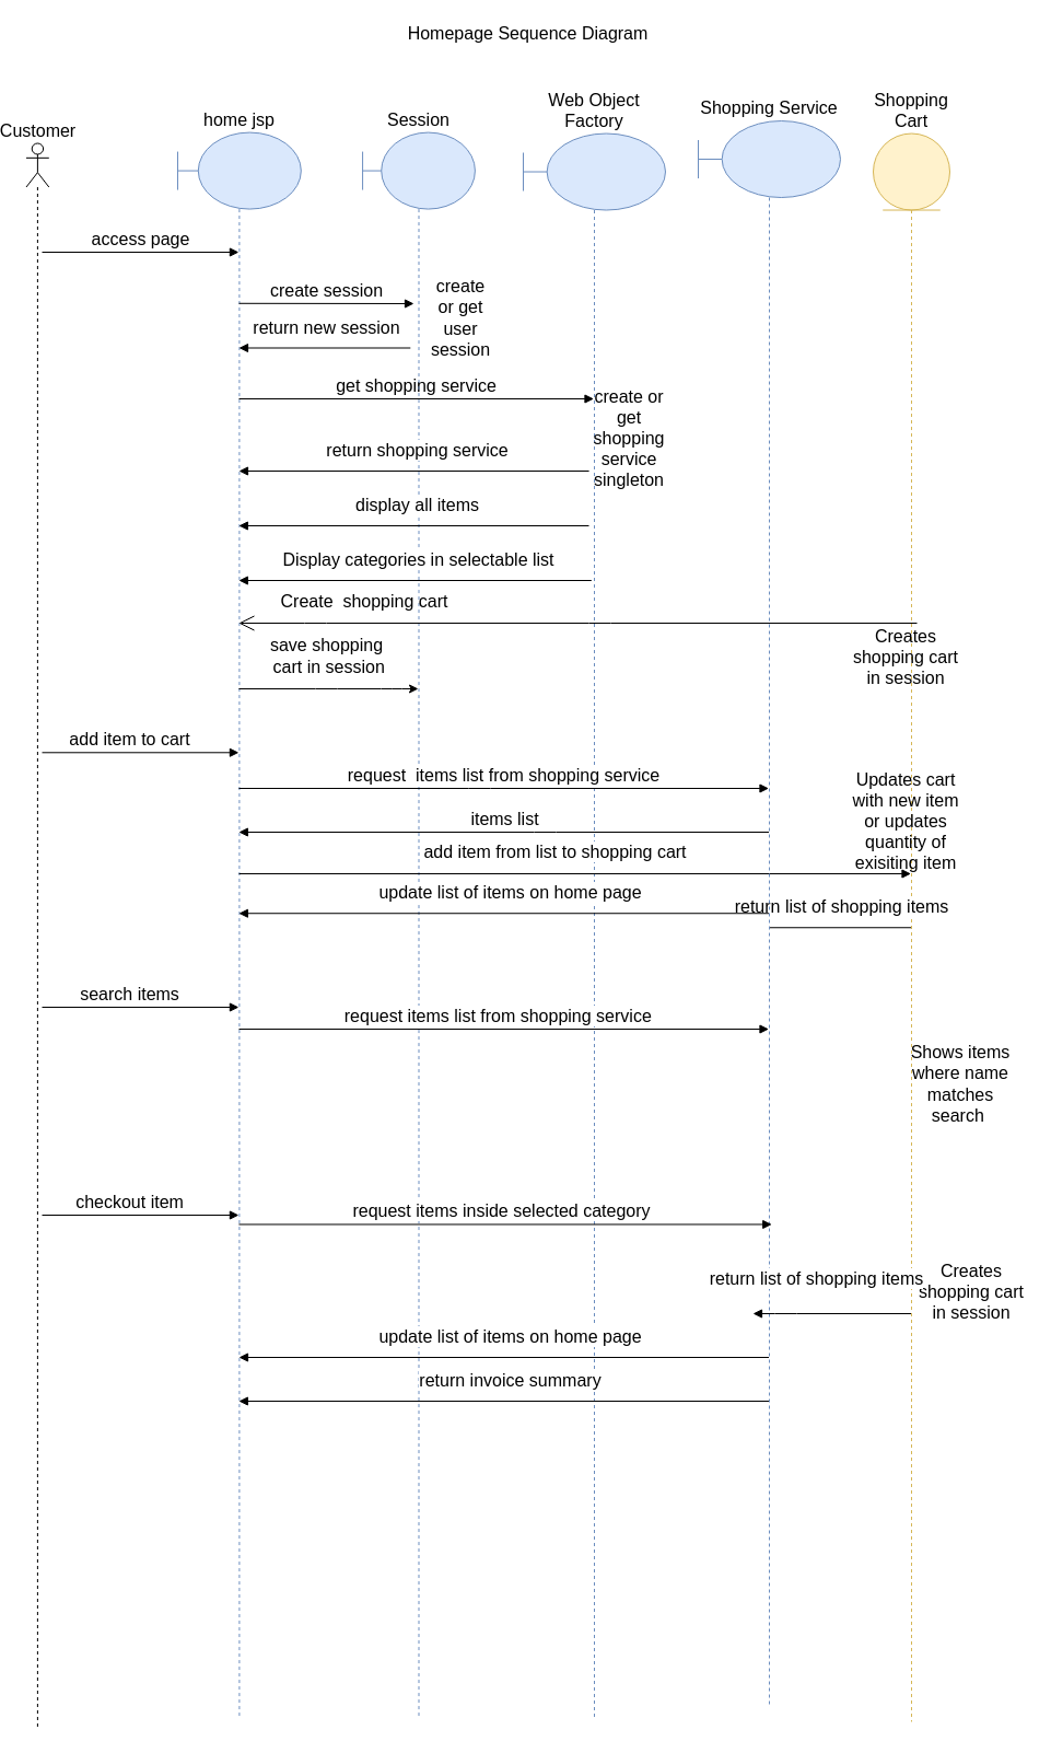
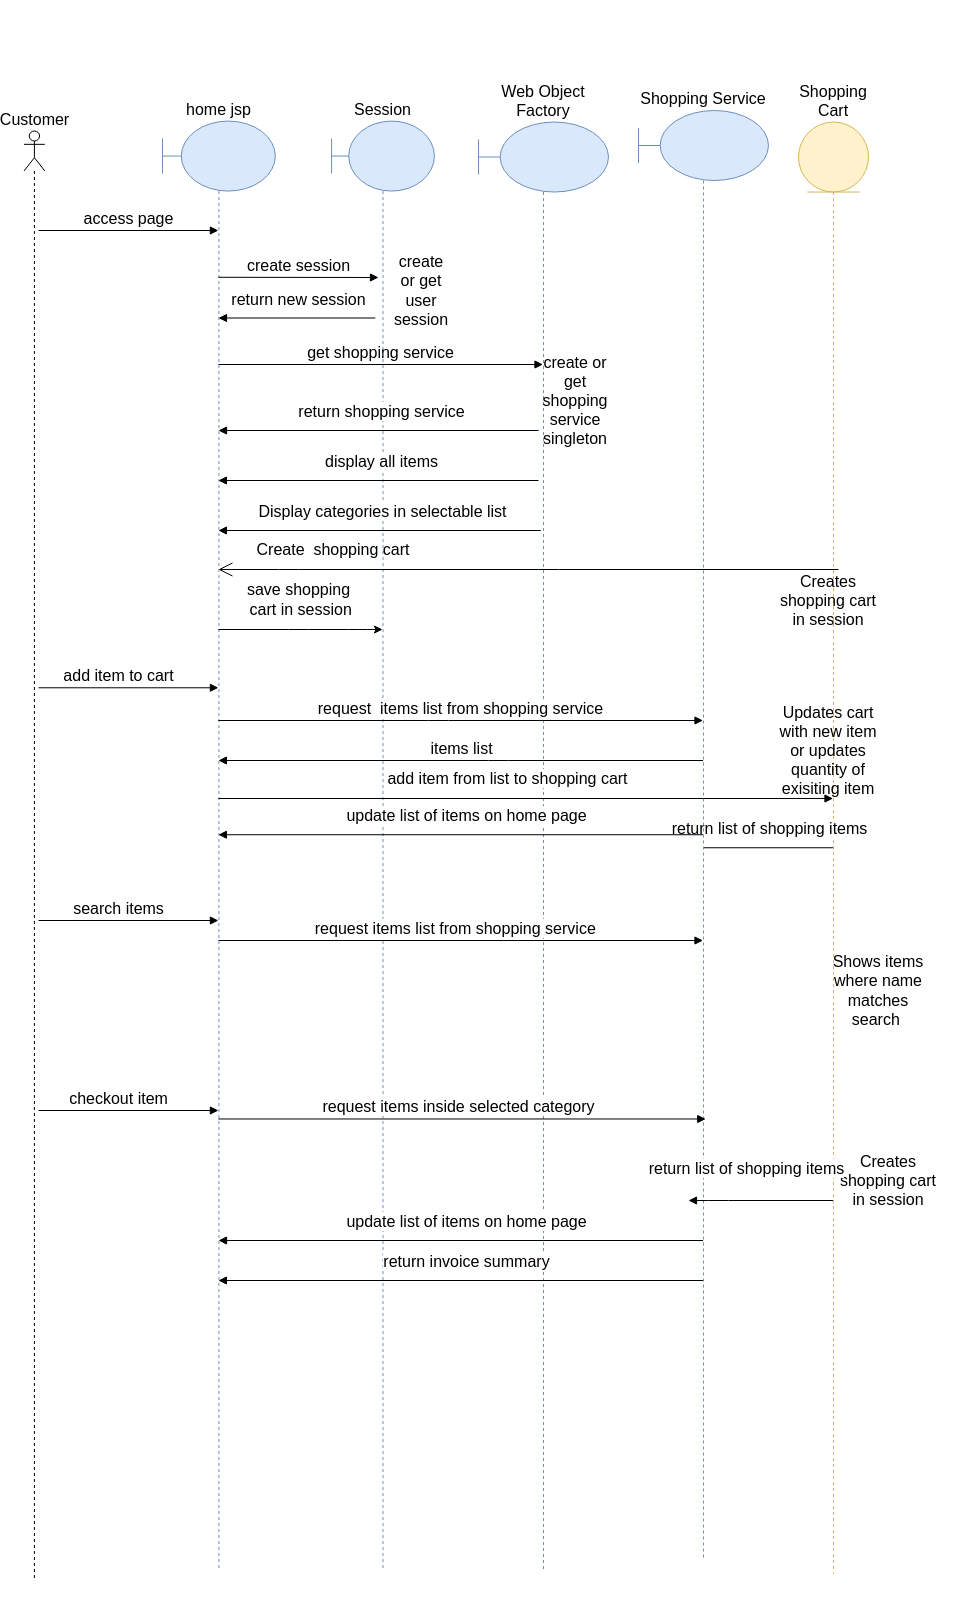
  <mxCell id="0" />
  <mxCell id="1" parent="0" />
- <mxCell id="2" value="Homepage Sequence Diagram" style="text;html=1;strokeColor=none;fillColor=none;align=center;verticalAlign=middle;whiteSpace=wrap;rounded=0;fontSize=16;" parent="1" vertex="1"><mxGeometry x="271.82" y="20" width="415" height="20" as="geometry" /></mxCell>
  <mxCell id="3" value="Customer" style="shape=umlLifeline;participant=umlActor;perimeter=lifelinePerimeter;whiteSpace=wrap;html=1;container=1;collapsible=0;recursiveResize=0;verticalAlign=bottom;spacingTop=36;labelBackgroundColor=#ffffff;outlineConnect=0;labelPosition=center;verticalLabelPosition=top;align=center;fontSize=16;" parent="1" vertex="1"><mxGeometry x="20.5" y="130.5" width="20.8" height="1449.5" as="geometry" /></mxCell>
  <mxCell id="4" value="access page" style="html=1;verticalAlign=bottom;endArrow=block;fontSize=16;" parent="3" target="5" edge="1"><mxGeometry width="80" relative="1" as="geometry"><mxPoint x="14.5" y="99.5" as="sourcePoint" /><mxPoint x="94.5" y="99.5" as="targetPoint" /></mxGeometry></mxCell>
  <mxCell id="5" value="home jsp" style="shape=umlLifeline;participant=umlBoundary;perimeter=lifelinePerimeter;whiteSpace=wrap;html=1;container=1;collapsible=0;recursiveResize=0;verticalAlign=bottom;spacingTop=36;labelBackgroundColor=#ffffff;outlineConnect=0;size=70;fillColor=#dae8fc;strokeColor=#6c8ebf;labelPosition=center;verticalLabelPosition=top;align=center;fontSize=16;" parent="1" vertex="1"><mxGeometry x="159" y="120.57" width="112.82" height="1449.43" as="geometry" /></mxCell>
  <mxCell id="6" value="get shopping service" style="html=1;verticalAlign=bottom;endArrow=block;fontSize=16;" parent="5" edge="1"><mxGeometry width="80" relative="1" as="geometry"><mxPoint x="56" y="243.43" as="sourcePoint" /><mxPoint x="380.5" y="243.43" as="targetPoint" /></mxGeometry></mxCell>
  <mxCell id="7" value="search items" style="html=1;verticalAlign=bottom;endArrow=block;fontSize=16;" parent="5" edge="1"><mxGeometry x="-0.111" width="80" relative="1" as="geometry"><mxPoint x="-124" y="799.43" as="sourcePoint" /><mxPoint x="55.91" y="799.43" as="targetPoint" /><mxPoint as="offset" /></mxGeometry></mxCell>
  <mxCell id="8" value="checkout item" style="html=1;verticalAlign=bottom;endArrow=block;fontSize=16;" parent="5" edge="1"><mxGeometry x="-0.111" width="80" relative="1" as="geometry"><mxPoint x="-124" y="989.43" as="sourcePoint" /><mxPoint x="55.91" y="989.43" as="targetPoint" /><mxPoint as="offset" /></mxGeometry></mxCell>
  <mxCell id="9" value="Web Object Factory" style="shape=umlLifeline;participant=umlBoundary;perimeter=lifelinePerimeter;whiteSpace=wrap;html=1;container=1;collapsible=0;recursiveResize=0;verticalAlign=bottom;spacingTop=36;labelBackgroundColor=#ffffff;outlineConnect=0;size=70;fillColor=#dae8fc;strokeColor=#6c8ebf;labelPosition=center;verticalLabelPosition=top;align=center;fontSize=16;" parent="1" vertex="1"><mxGeometry x="475" y="121.53" width="130" height="1448.47" as="geometry" /></mxCell>
  <mxCell id="10" value="create or get shopping service singleton" style="text;html=1;strokeColor=none;fillColor=none;align=center;verticalAlign=middle;whiteSpace=wrap;rounded=0;fontSize=16;" vertex="1" parent="9"><mxGeometry x="70" y="268.47" width="54.09" height="20" as="geometry" /></mxCell>
  <mxCell id="11" value="Session" style="shape=umlLifeline;participant=umlBoundary;perimeter=lifelinePerimeter;whiteSpace=wrap;html=1;container=1;collapsible=0;recursiveResize=0;verticalAlign=bottom;spacingTop=36;labelBackgroundColor=#ffffff;outlineConnect=0;size=70;fillColor=#dae8fc;strokeColor=#6c8ebf;labelPosition=center;verticalLabelPosition=top;align=center;fontSize=16;" parent="1" vertex="1"><mxGeometry x="328.09" y="120.57" width="102.82" height="1449.43" as="geometry" /></mxCell>
  <mxCell id="12" value="display all items" style="html=1;verticalAlign=bottom;endArrow=block;fontSize=16;" parent="11" edge="1"><mxGeometry x="-0.02" y="-8" width="80" relative="1" as="geometry"><mxPoint x="206.91" y="359.43" as="sourcePoint" /><mxPoint x="-113.18" y="359.43" as="targetPoint" /><mxPoint y="1" as="offset" /></mxGeometry></mxCell>
  <mxCell id="13" value="Create&amp;nbsp; shopping cart" style="text;html=1;strokeColor=none;fillColor=none;align=center;verticalAlign=middle;whiteSpace=wrap;rounded=0;fontSize=16;" parent="11" vertex="1"><mxGeometry x="-83.09" y="418.43" width="169.59" height="20" as="geometry" /></mxCell>
  <mxCell id="14" value="Display categories in selectable list" style="html=1;verticalAlign=bottom;endArrow=block;fontSize=16;" parent="11" target="5" edge="1"><mxGeometry x="-0.02" y="-8" width="80" relative="1" as="geometry"><mxPoint x="209.23" y="409.43" as="sourcePoint" /><mxPoint x="-13.09" y="409.43" as="targetPoint" /><mxPoint y="1" as="offset" /></mxGeometry></mxCell>
  <mxCell id="15" value="request items list from shopping service&amp;nbsp;" style="html=1;verticalAlign=bottom;endArrow=block;fontSize=16;" parent="11" target="33" edge="1"><mxGeometry x="-0.014" width="80" relative="1" as="geometry"><mxPoint x="-113.09" y="819.43" as="sourcePoint" /><mxPoint x="66.82" y="819.43" as="targetPoint" /><mxPoint as="offset" /></mxGeometry></mxCell>
  <mxCell id="16" value="return invoice summary" style="html=1;verticalAlign=bottom;endArrow=block;fontSize=16;" parent="11" edge="1" source="33"><mxGeometry x="-0.02" y="-8" width="80" relative="1" as="geometry"><mxPoint x="209.23" y="1159.43" as="sourcePoint" /><mxPoint x="-113.18" y="1159.43" as="targetPoint" /><mxPoint y="1" as="offset" /></mxGeometry></mxCell>
  <mxCell id="17" value="update list of items on home page" style="html=1;verticalAlign=bottom;endArrow=block;fontSize=16;" edge="1" parent="11" source="33"><mxGeometry x="-0.02" y="-8" width="80" relative="1" as="geometry"><mxPoint x="209.32" y="1119.43" as="sourcePoint" /><mxPoint x="-113.09" y="1119.43" as="targetPoint" /><mxPoint y="1" as="offset" /></mxGeometry></mxCell>
  <mxCell id="18" value="create session" style="html=1;verticalAlign=bottom;endArrow=block;fontSize=16;" parent="1" edge="1"><mxGeometry width="80" relative="1" as="geometry"><mxPoint x="215" y="276.79" as="sourcePoint" /><mxPoint x="375" y="277" as="targetPoint" /></mxGeometry></mxCell>
  <mxCell id="19" value="return new session" style="html=1;verticalAlign=bottom;endArrow=block;fontSize=16;" parent="1" edge="1"><mxGeometry x="-0.02" y="-8" width="80" relative="1" as="geometry"><mxPoint x="371.82" y="317.5" as="sourcePoint" /><mxPoint x="215" y="317.5" as="targetPoint" /><mxPoint y="1" as="offset" /></mxGeometry></mxCell>
  <mxCell id="20" value="create or get user session" style="text;html=1;strokeColor=none;fillColor=none;align=center;verticalAlign=middle;whiteSpace=wrap;rounded=0;fontSize=16;" parent="1" vertex="1"><mxGeometry x="390.91" y="280" width="54.09" height="20" as="geometry" /></mxCell>
  <mxCell id="21" value="save shopping&lt;br&gt;&amp;nbsp;cart in session" style="endArrow=classic;html=1;fontSize=16;" parent="1" edge="1"><mxGeometry x="-0.024" y="30" width="50" height="50" relative="1" as="geometry"><mxPoint x="214.91" y="629" as="sourcePoint" /><mxPoint x="379" y="629" as="targetPoint" /><mxPoint as="offset" /><Array as="points"><mxPoint x="295" y="629" /><mxPoint x="355" y="629" /></Array></mxGeometry></mxCell>
  <mxCell id="22" value="Shopping Cart" style="shape=umlLifeline;participant=umlEntity;perimeter=lifelinePerimeter;whiteSpace=wrap;html=1;container=1;collapsible=0;recursiveResize=0;verticalAlign=bottom;spacingTop=36;labelBackgroundColor=#ffffff;outlineConnect=0;fontSize=16;size=70;labelPosition=center;verticalLabelPosition=top;align=center;fillColor=#fff2cc;strokeColor=#d6b656;" parent="1" vertex="1"><mxGeometry x="795" y="121.53" width="70" height="1451.47" as="geometry" /></mxCell>
  <mxCell id="23" value="" style="endArrow=open;endFill=1;endSize=12;html=1;fontSize=16;" parent="1" edge="1"><mxGeometry width="160" relative="1" as="geometry"><mxPoint x="835" y="569" as="sourcePoint" /><mxPoint x="214.91" y="569" as="targetPoint" /><Array as="points"><mxPoint x="545" y="569" /><mxPoint x="285" y="569" /></Array></mxGeometry></mxCell>
  <mxCell id="24" value="add item to cart" style="html=1;verticalAlign=bottom;endArrow=block;fontSize=16;" parent="1" edge="1"><mxGeometry x="-0.111" width="80" relative="1" as="geometry"><mxPoint x="35" y="687.29" as="sourcePoint" /><mxPoint x="214.91" y="687.29" as="targetPoint" /><mxPoint as="offset" /></mxGeometry></mxCell>
  <mxCell id="25" value="add item from list to shopping cart" style="html=1;verticalAlign=bottom;endArrow=block;fontSize=16;" parent="1" target="22" edge="1"><mxGeometry x="-0.06" y="8" width="80" relative="1" as="geometry"><mxPoint x="215" y="798" as="sourcePoint" /><mxPoint x="295" y="798" as="targetPoint" /><mxPoint as="offset" /></mxGeometry></mxCell>
  <mxCell id="26" value="request&amp;nbsp; items list from shopping service" style="html=1;verticalAlign=bottom;endArrow=block;fontSize=16;" parent="1" source="5" target="33" edge="1"><mxGeometry width="80" relative="1" as="geometry"><mxPoint x="5" y="750" as="sourcePoint" /><mxPoint x="85" y="750" as="targetPoint" /><Array as="points"><mxPoint x="435" y="720" /></Array></mxGeometry></mxCell>
  <mxCell id="27" value="items list" style="html=1;verticalAlign=bottom;endArrow=block;fontSize=16;" parent="1" source="33" target="5" edge="1"><mxGeometry width="80" relative="1" as="geometry"><mxPoint x="255" y="450" as="sourcePoint" /><mxPoint x="335" y="450" as="targetPoint" /><Array as="points"><mxPoint x="495" y="760" /></Array></mxGeometry></mxCell>
  <mxCell id="28" value="return list of shopping items" style="html=1;verticalAlign=bottom;endArrow=none;fontSize=16;" parent="1" edge="1" target="33" source="22"><mxGeometry x="-0.02" y="-8" width="80" relative="1" as="geometry"><mxPoint x="757.32" y="1020" as="sourcePoint" /><mxPoint x="715" y="1030" as="targetPoint" /><mxPoint y="1" as="offset" /></mxGeometry></mxCell>
  <mxCell id="29" value="Creates shopping cart in session" style="text;html=1;strokeColor=none;fillColor=none;align=center;verticalAlign=middle;whiteSpace=wrap;rounded=0;fontSize=16;" parent="1" vertex="1"><mxGeometry x="775" y="590" width="100" height="20" as="geometry" /></mxCell>
  <mxCell id="30" value="Updates cart with new item or updates quantity of exisiting item" style="text;html=1;strokeColor=none;fillColor=none;align=center;verticalAlign=middle;whiteSpace=wrap;rounded=0;fontSize=16;" parent="1" vertex="1"><mxGeometry x="775" y="740" width="100" height="20" as="geometry" /></mxCell>
  <mxCell id="31" value="Shows items where name matches search&amp;nbsp;" style="text;html=1;strokeColor=none;fillColor=none;align=center;verticalAlign=middle;whiteSpace=wrap;rounded=0;fontSize=16;" parent="1" vertex="1"><mxGeometry x="825" y="980" width="100" height="20" as="geometry" /></mxCell>
  <mxCell id="32" value="Creates shopping cart in session" style="text;html=1;strokeColor=none;fillColor=none;align=center;verticalAlign=middle;whiteSpace=wrap;rounded=0;fontSize=16;" parent="1" vertex="1"><mxGeometry x="835" y="1170" width="100" height="20" as="geometry" /></mxCell>
  <mxCell id="33" value="Shopping Service" style="shape=umlLifeline;participant=umlBoundary;perimeter=lifelinePerimeter;whiteSpace=wrap;html=1;container=1;collapsible=0;recursiveResize=0;verticalAlign=bottom;spacingTop=36;labelBackgroundColor=#ffffff;outlineConnect=0;size=70;fillColor=#dae8fc;strokeColor=#6c8ebf;labelPosition=center;verticalLabelPosition=top;align=center;fontSize=16;" vertex="1" parent="1"><mxGeometry x="635" y="110" width="130" height="1448.47" as="geometry" /></mxCell>
  <mxCell id="34" value="request items inside selected category" style="html=1;verticalAlign=bottom;endArrow=block;fontSize=16;" parent="33" edge="1" source="5"><mxGeometry x="-0.014" width="80" relative="1" as="geometry"><mxPoint x="-257.25" y="1008.47" as="sourcePoint" /><mxPoint x="67.25" y="1008.47" as="targetPoint" /><mxPoint as="offset" /></mxGeometry></mxCell>
  <mxCell id="35" value="return shopping service" style="html=1;verticalAlign=bottom;endArrow=block;fontSize=16;" edge="1" parent="1"><mxGeometry x="-0.02" y="-8" width="80" relative="1" as="geometry"><mxPoint x="535.09" y="430" as="sourcePoint" /><mxPoint x="215" y="430" as="targetPoint" /><mxPoint y="1" as="offset" /></mxGeometry></mxCell>
  <mxCell id="36" value="return list of shopping items" style="html=1;verticalAlign=bottom;endArrow=block;fontSize=16;" parent="1" edge="1" source="22"><mxGeometry x="0.203" y="-20" width="80" relative="1" as="geometry"><mxPoint x="757.32" y="1210" as="sourcePoint" /><mxPoint x="685" y="1200" as="targetPoint" /><mxPoint as="offset" /><Array as="points"><mxPoint x="715" y="1200" /></Array></mxGeometry></mxCell>
  <mxCell id="37" value="update list of items on home page" style="html=1;verticalAlign=bottom;endArrow=block;fontSize=16;" parent="1" target="5" edge="1" source="33"><mxGeometry x="-0.02" y="-8" width="80" relative="1" as="geometry"><mxPoint x="615" y="1040" as="sourcePoint" /><mxPoint x="315" y="1040" as="targetPoint" /><mxPoint y="1" as="offset" /></mxGeometry></mxCell>
